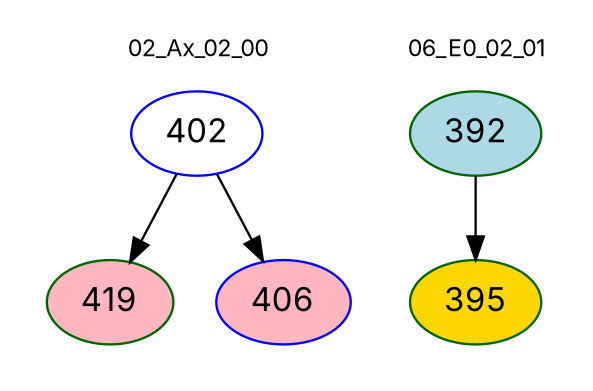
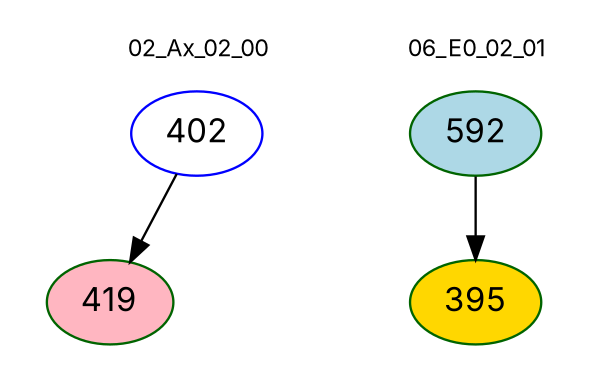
  digraph {
    fontname=Inter
    node [color=darkgreen fillcolor=lightpink fontname=Inter style=filled]
    edge [color=black fontname=Inter]
    n1 [color=blue fillcolor=white label=402]
    n2 [label=419]
-   n3 [color=blue label=406]
-   n4 [fillcolor=lightblue label=392]
+   n4 [fillcolor=lightblue label=592]
    n5 [fillcolor=gold label=395]
    subgraph cluster_1 {
      color=white
      fontsize=10
      label="02_Ax_02_00"
      n1
      n2
-     n3
    }
    subgraph cluster_2 {
      color=white
      fontsize=10
      label="06_E0_02_01"
      n4
      n5
    }
    n1 -> n2
-   n1 -> n3
    n4 -> n5
  }
